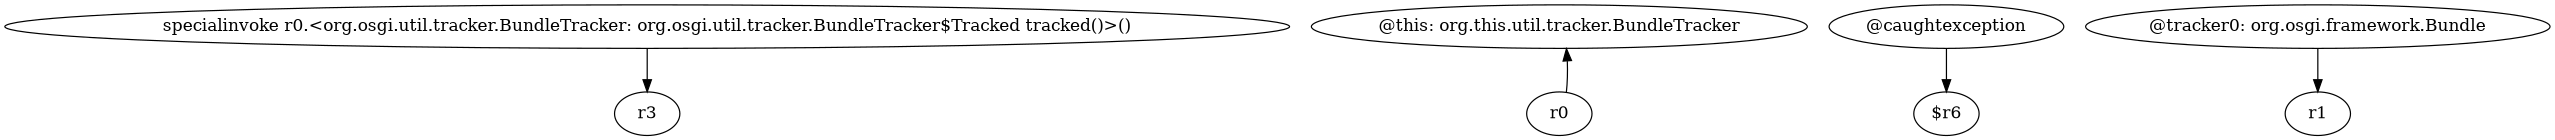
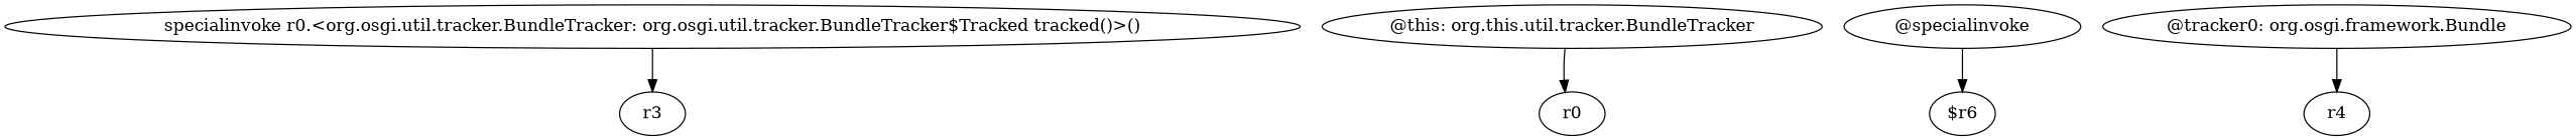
  digraph {
    n1 [label="specialinvoke r0.<org.osgi.util.tracker.BundleTracker: org.osgi.util.tracker.BundleTracker$Tracked tracked()>()"]
    n2 [label=r3]
    n3 [label="@this: org.this.util.tracker.BundleTracker"]
    n4 [label=r0]
-   n5 [label="@caughtexception"]
+   n5 [label="@specialinvoke"]
    n6 [label="$r6"]
    n7 [label="@tracker0: org.osgi.framework.Bundle"]
-   n8 [label=r1]
+   n8 [label=r4]
    n1 -> n2
-   n4 -> n3
+   n3 -> n4
    n5 -> n6
    n7 -> n8
  }
